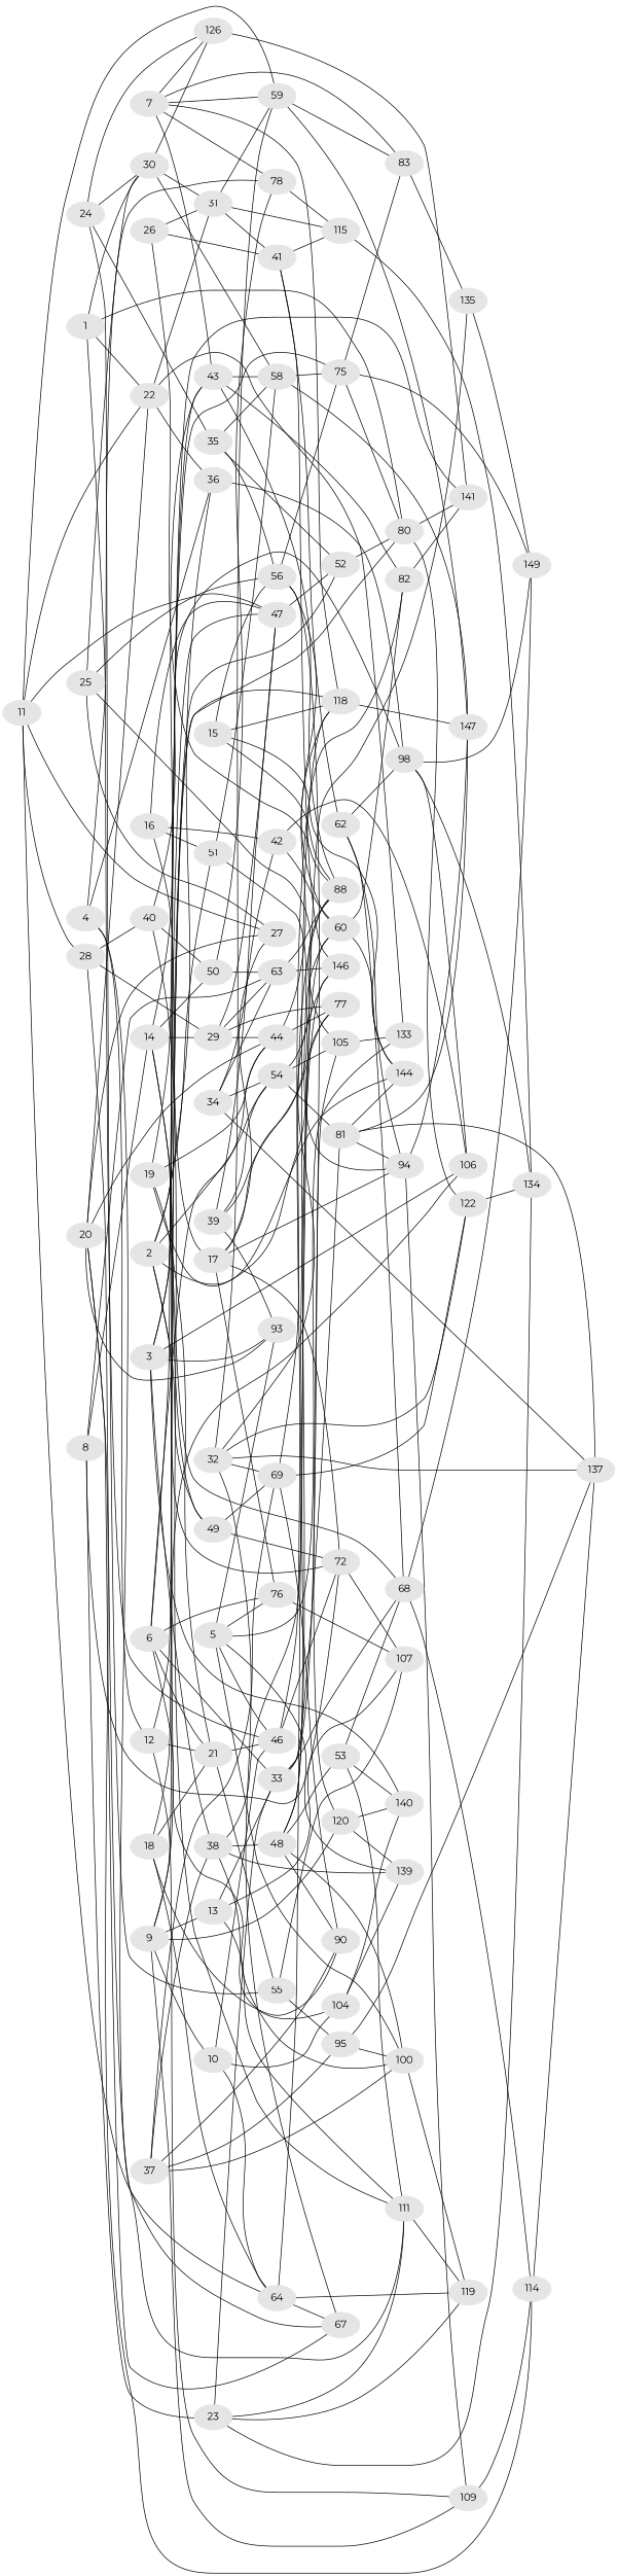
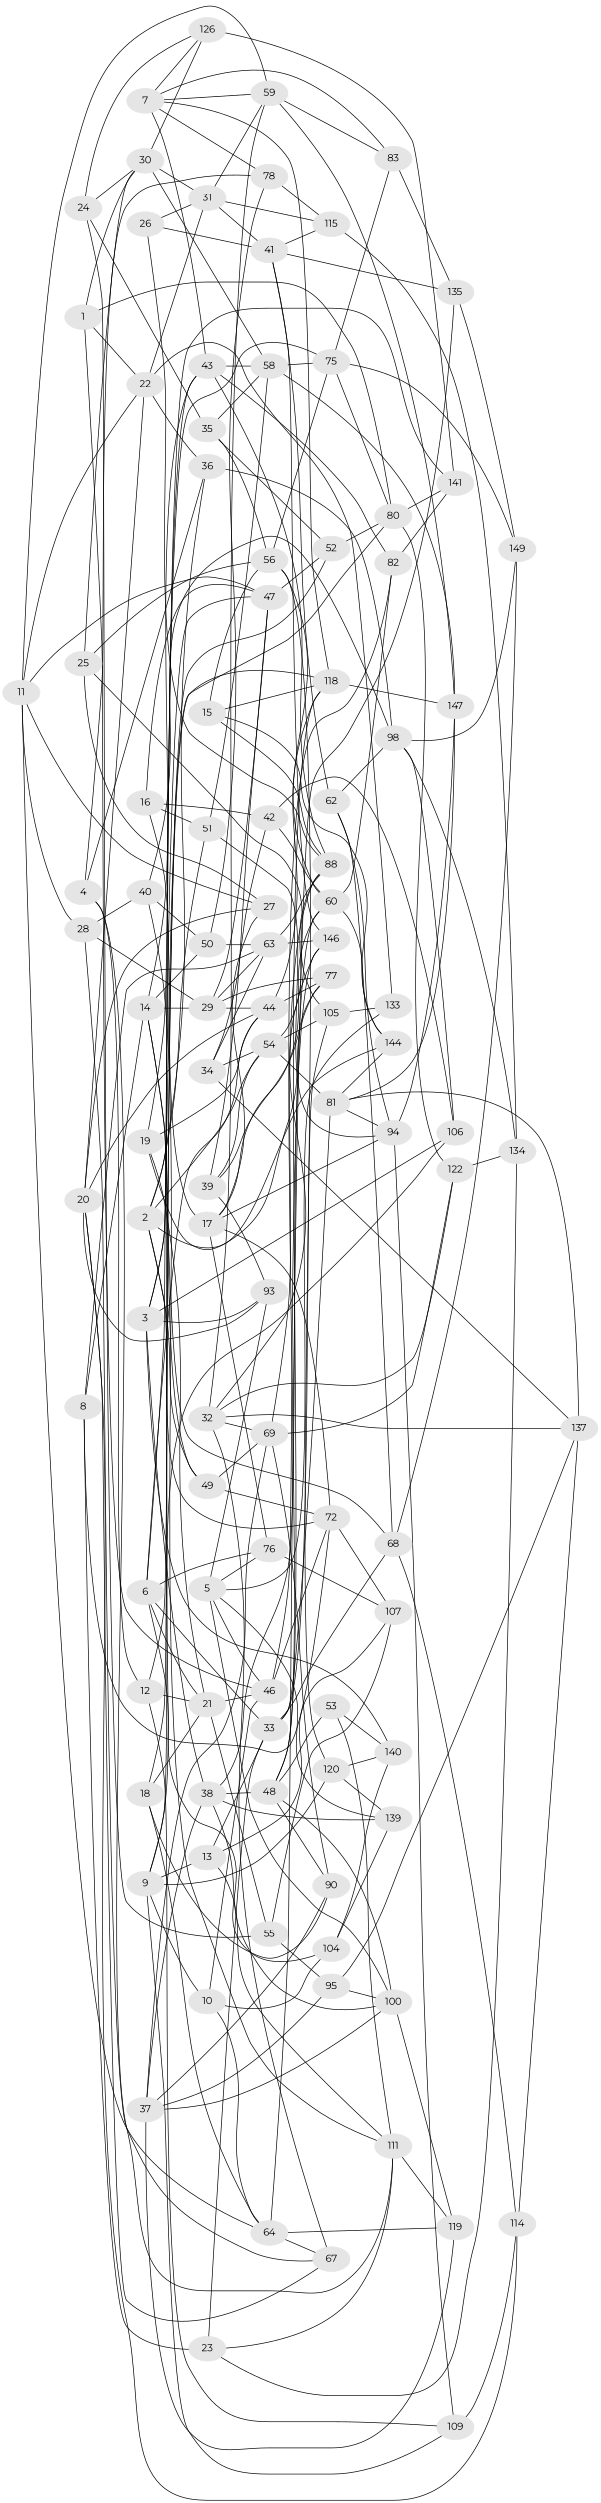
  graph {
    fontname=Montserrat
    rankdir=LR
    node [color=gray90 fontname=Montserrat style=filled]
    edge [fontname=Montserrat]
    22 [super="+79"]
    36
    133
    31 [super="+91"]
    1
    30 [super="+132"]
    46 [super="+97"]
    80 [super="+138"]
    126
    58 [super="+124"]
    72 [super="+84"]
    146
    141
    122
    2 [super="+148"]
    49
    51
    54 [super="+102"]
    77
    98 [super="+112"]
    69 [super="+101"]
    94 [super="+96"]
    88 [super="+103"]
    105
    81 [super="+128"]
    107
    3 [super="+131"]
    38 [super="+74"]
    93
    106
    118 [super="+121"]
    140
    100 [super="+142"]
    139
    60 [super="+73"]
    48 [super="+130"]
    147
    4
    12
    78
    111 [super="+143"]
    21 [super="+86"]
    109
    52
    115
    119
    5 [super="+108"]
    76
    6 [super="+136"]
    33 [super="+89"]
    44 [super="+65"]
    47 [super="+116"]
    104
    55
    68 [super="+129"]
    7 [super="+71"]
    43 [super="+117"]
    59 [super="+125"]
    83
    82
    135
    14 [super="+45"]
    29 [super="+99"]
    50
    8
    23
    63 [super="+123"]
    134
    9 [super="+113"]
    10
    13
    75 [super="+92"]
    120
    64 [super="+87"]
    149
    114
    67
    11 [super="+110"]
    27
    28
    40
    56 [super="+85"]
    15
    144
    17 [super="+66"]
    16
    42
    18
    90
    19
    20 [super="+61"]
    137 [super="+145"]
    95
    41 [super="+70"]
    24
    35
    25
    26
    62
    32 [super="+127"]
    34
    37 [super="+57"]
    53
    39
    22 -- 36
    22 -- 133
    22 -- 31
    36 -- 98
    31 -- 115
    31 -- 59
    31 -- 41
    1 -- 22
    1 -- 30
    1 -- 46
    1 -- 80
    30 -- 31
    30 -- 126
    30 -- 58
    46 -- 72
    46 -- 146
    80 -- 141
    80 -- 122
    126 -- 141
    58 -- 147
    58 -- 75
    72 -- 107
    122 -- 134
    2 -- 36
    2 -- 72
    2 -- 49
    2 -- 51
    2 -- 54
    2 -- 77
    49 -- 72
    49 -- 69
    51 -- 58
    51 -- 94
    54 -- 88
    54 -- 105
    54 -- 81
    98 -- 106
    98 -- 134
    98 -- 149
    69 -- 122
    69 -- 88
    69 -- 90
    94 -- 147
    94 -- 109
    105 -- 133
    81 -- 94
    81 -- 147
    81 -- 144
    81 -- 137
    3 -- 141
    3 -- 38
    3 -- 93
    3 -- 106
    3 -- 118
    3 -- 140
    38 -- 100
    38 -- 139
    38 -- 60
    38 -- 48
    118 -- 147
    100 -- 119
    60 -- 82
    60 -- 144
    48 -- 118
    48 -- 100
    48 -- 82
    48 -- 90
    48 -- 53
    4 -- 36
    4 -- 12
    4 -- 78
    4 -- 111
    12 -- 21
    12 -- 109
    12 -- 52
    78 -- 115
    111 -- 119
    21 -- 46
    21 -- 55
    109 -- 114
    52 -- 80
    115 -- 134
    5 -- 133
    5 -- 46
    5 -- 93
    5 -- 100
    5 -- 139
    5 -- 76
    76 -- 107
    6 -- 21
    6 -- 76
    6 -- 33
    6 -- 44
    6 -- 47
    6 -- 104
    33 -- 105
    33 -- 81
    33 -- 68
    44 -- 77
    44 -- 118
    47 -- 52
    104 -- 140
    104 -- 139
    55 -- 107
    55 -- 95
    68 -- 149
    68 -- 114
    7 -- 126
    7 -- 118
    7 -- 78
    7 -- 43
    7 -- 59
    7 -- 83
    43 -- 58
    43 -- 88
    43 -- 82
    59 -- 147
    59 -- 83
    83 -- 135
    82 -- 141
    135 -- 149
    14 -- 49
    14 -- 68
    14 -- 43
    14 -- 29
    14 -- 50
    29 -- 77
    29 -- 44
    29 -- 47
    29 -- 63
    50 -- 78
    50 -- 63
    8 -- 72
    8 -- 14
    8 -- 23
    8 -- 63
    23 -- 111
    23 -- 33
    23 -- 134
    63 -- 146
    63 -- 88
    9 -- 106
    9 -- 109
    9 -- 10
    9 -- 13
    9 -- 75
    9 -- 120
    10 -- 46
    10 -- 104
    10 -- 64
    13 -- 107
    13 -- 111
    13 -- 33
    75 -- 80
    75 -- 83
    75 -- 149
    120 -- 140
    120 -- 139
    64 -- 119
    64 -- 135
    64 -- 67
    114 -- 137
    11 -- 22
    11 -- 47
    11 -- 59
    11 -- 64
    11 -- 27
    11 -- 28
    28 -- 29
    28 -- 67
    28 -- 40
    40 -- 98
    40 -- 111
    40 -- 50
    56 -- 60
    56 -- 75
    56 -- 120
    15 -- 88
    15 -- 118
    15 -- 56
    15 -- 144
    17 -- 72
    17 -- 94
    17 -- 60
    17 -- 76
    17 -- 27
    16 -- 51
    16 -- 47
    16 -- 17
    16 -- 42
    42 -- 106
    42 -- 60
    18 -- 80
    18 -- 21
    18 -- 64
    18 -- 90
    19 -- 21
    19 -- 44
    19 -- 43
    19 -- 144
    20 -- 22
    20 -- 93
    20 -- 44
    20 -- 114
    20 -- 67
    20 -- 27
    95 -- 100
    95 -- 137
    41 -- 146
    41 -- 115
+   41 -- 135
    41 -- 62
    24 -- 30
    24 -- 126
    24 -- 55
    24 -- 35
    35 -- 58
    35 -- 52
    35 -- 56
    25 -- 30
    25 -- 105
    25 -- 27
    25 -- 56
    26 -- 31
    26 -- 88
    26 -- 41
    62 -- 98
    62 -- 94
    62 -- 68
    32 -- 146
    32 -- 122
    32 -- 69
    32 -- 59
    32 -- 67
    32 -- 137
    34 -- 54
    34 -- 63
    34 -- 42
    34 -- 137
    37 -- 69
    37 -- 38
    37 -- 100
-   23 -- 119
+   37 -- 119
    37 -- 90
    37 -- 95
    53 -- 140
    53 -- 111
-   53 -- 68
    39 -- 54
    39 -- 77
    39 -- 93
    39 -- 47
  }
